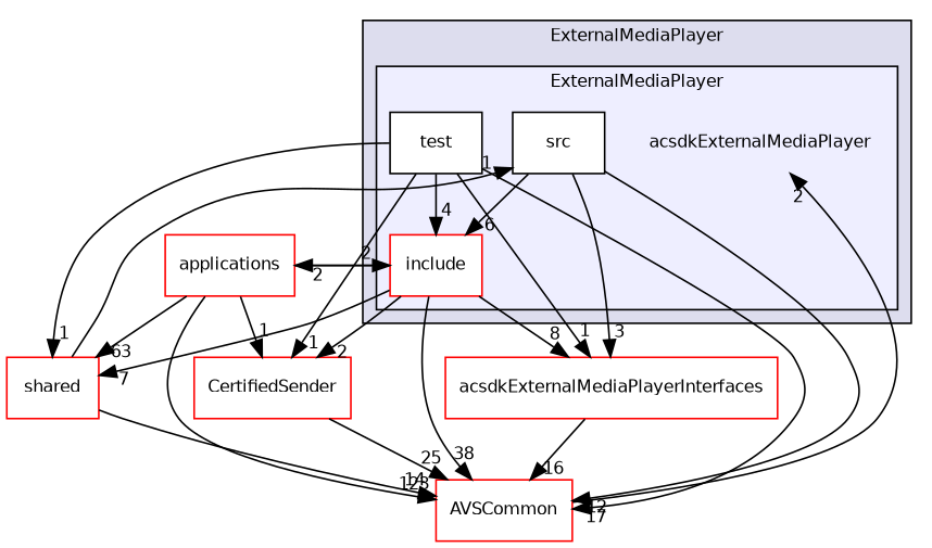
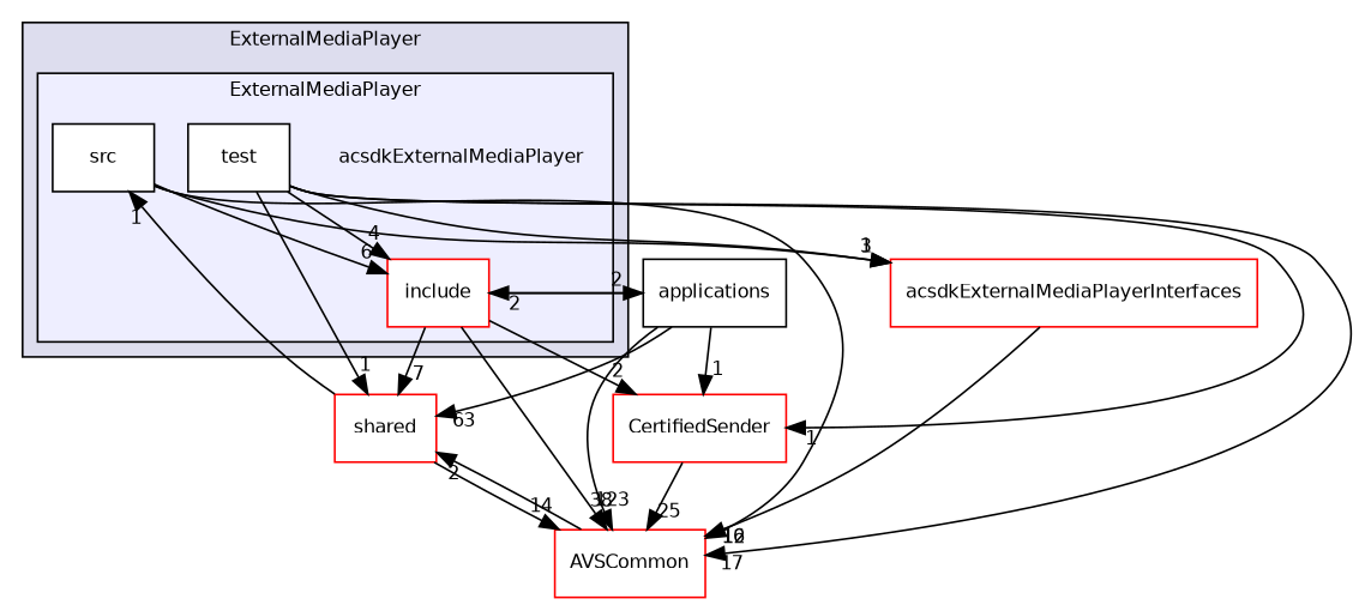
  digraph {
    compound=true
    node [fontname=Helvetica fontsize=10 shape=box color=red fillcolor=white style=filled]
    edge [headlabel=1 labeldistance=1.5 labelfontname=Helvetica labelfontsize=10]
    n1 [label=acsdkExternalMediaPlayer shape=plaintext color="" fillcolor="" style=""]
    n2 [label=include]
    n3 [color=black label=src]
    n4 [color=black label=test]
    n5 [label=shared]
-   n6 [label=applications]
+   n6 [color=black label=applications]
    n7 [label=CertifiedSender]
    n8 [label=AVSCommon]
    n9 [label=acsdkExternalMediaPlayerInterfaces]
    subgraph cluster_1 {
      bgcolor="#ddddee"
      fontname=Helvetica
      fontsize=10
      label=ExternalMediaPlayer
      pencolor=black
      subgraph cluster_2 {
        bgcolor="#eeeeff"
        fontname=Helvetica
        fontsize=10
        label=ExternalMediaPlayer
        pencolor=black
        n1
        n2
        n3
        n4
      }
    }
    n2 -> n5 [headlabel=7]
    n2 -> n6 [headlabel=2]
    n2 -> n7 [headlabel=2]
    n2 -> n8 [headlabel=38]
-   n2 -> n9 [headlabel=8]
    n3 -> n2 [headlabel=6]
    n3 -> n8 [headlabel=12]
    n3 -> n9 [headlabel=3]
    n4 -> n2 [headlabel=4]
    n4 -> n5
    n4 -> n7
    n4 -> n8 [headlabel=17]
    n4 -> n9
    n5 -> n3
    n5 -> n8 [headlabel=14]
    n6 -> n2 [headlabel=2]
    n6 -> n5 [headlabel=63]
    n6 -> n7
    n6 -> n8 [headlabel=123]
    n7 -> n8 [headlabel=25]
-   n8 -> n1 [headlabel=2]
+   n8 -> n5 [headlabel=2]
    n9 -> n8 [headlabel=16]
  }
